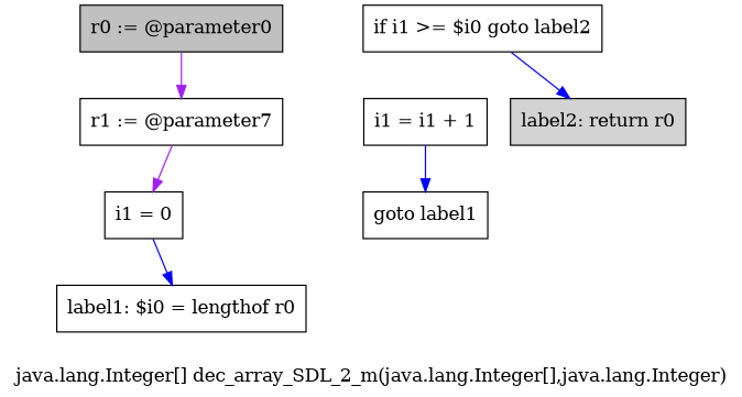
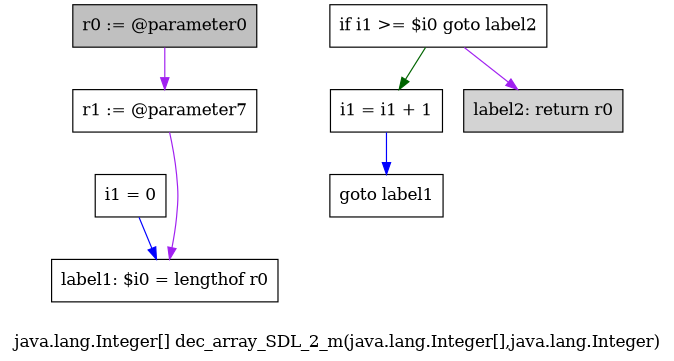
  digraph {
    label="java.lang.Integer[] dec_array_SDL_2_m(java.lang.Integer[],java.lang.Integer)"
    node [shape=box]
    edge [color=purple]
    n1 [fillcolor=gray label="r0 := @parameter0" style=filled]
    n2 [label="r1 := @parameter7"]
    n3 [label="i1 = 0"]
    n4 [label="label1: $i0 = lengthof r0"]
    n5 [label="if i1 >= $i0 goto label2"]
    n6 [label="i1 = i1 + 1"]
    n7 [fillcolor=lightgray label="label2: return r0" style=filled]
    n8 [label="goto label1"]
    n1 -> n2
-   n2 -> n3
+   n2 -> n4
    n3 -> n4 [color=blue]
-   n5 -> n7 [color=blue]
+   n5 -> n6 [color=darkgreen]
+   n5 -> n7
    n6 -> n8 [color=blue]
  }
